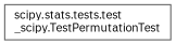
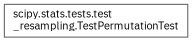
  digraph {
    rankdir=LR
    fontname="IBM Plex Sans"
-   n1 [color=grey40 fillcolor=white fontname="IBM Plex Sans" fontsize=10 height=0.2 label="scipy.stats.tests.test\l_scipy.TestPermutationTest" shape=box style=filled width=0.4]
+   n1 [color=grey40 fillcolor=white fontname="IBM Plex Sans" fontsize=10 height=0.2 label="scipy.stats.tests.test\l_resampling.TestPermutationTest" shape=box style=filled width=0.4]
  }
